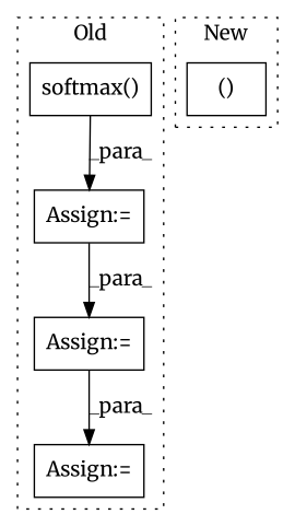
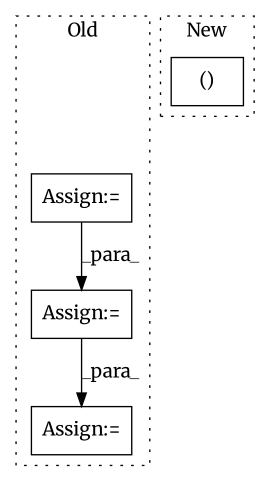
  digraph {
    fontname=Merriweather
    node [a=68 l=3 shape=box fontname=Merriweather]
    edge [fontname=Merriweather]
-   n1 [a=75 l="13,1" label="softmax()" s="2777,2797"]
    n2 [label="Assign:=" s=3519]
    n3 [label="Assign:=" s=2882]
    n4 [label="Assign:=" s=2774]
    n5 [a=54 l=16 label="()" s=7742]
    subgraph cluster_1 {
      label=Old
      style=dotted
-     n1
      n2
      n3
      n4
    }
    subgraph cluster_2 {
      label=New
      style=dotted
      n5
    }
-   n1 -> n4 [label=_para_]
    n3 -> n2 [label=_para_]
    n4 -> n3 [label=_para_]
  }
